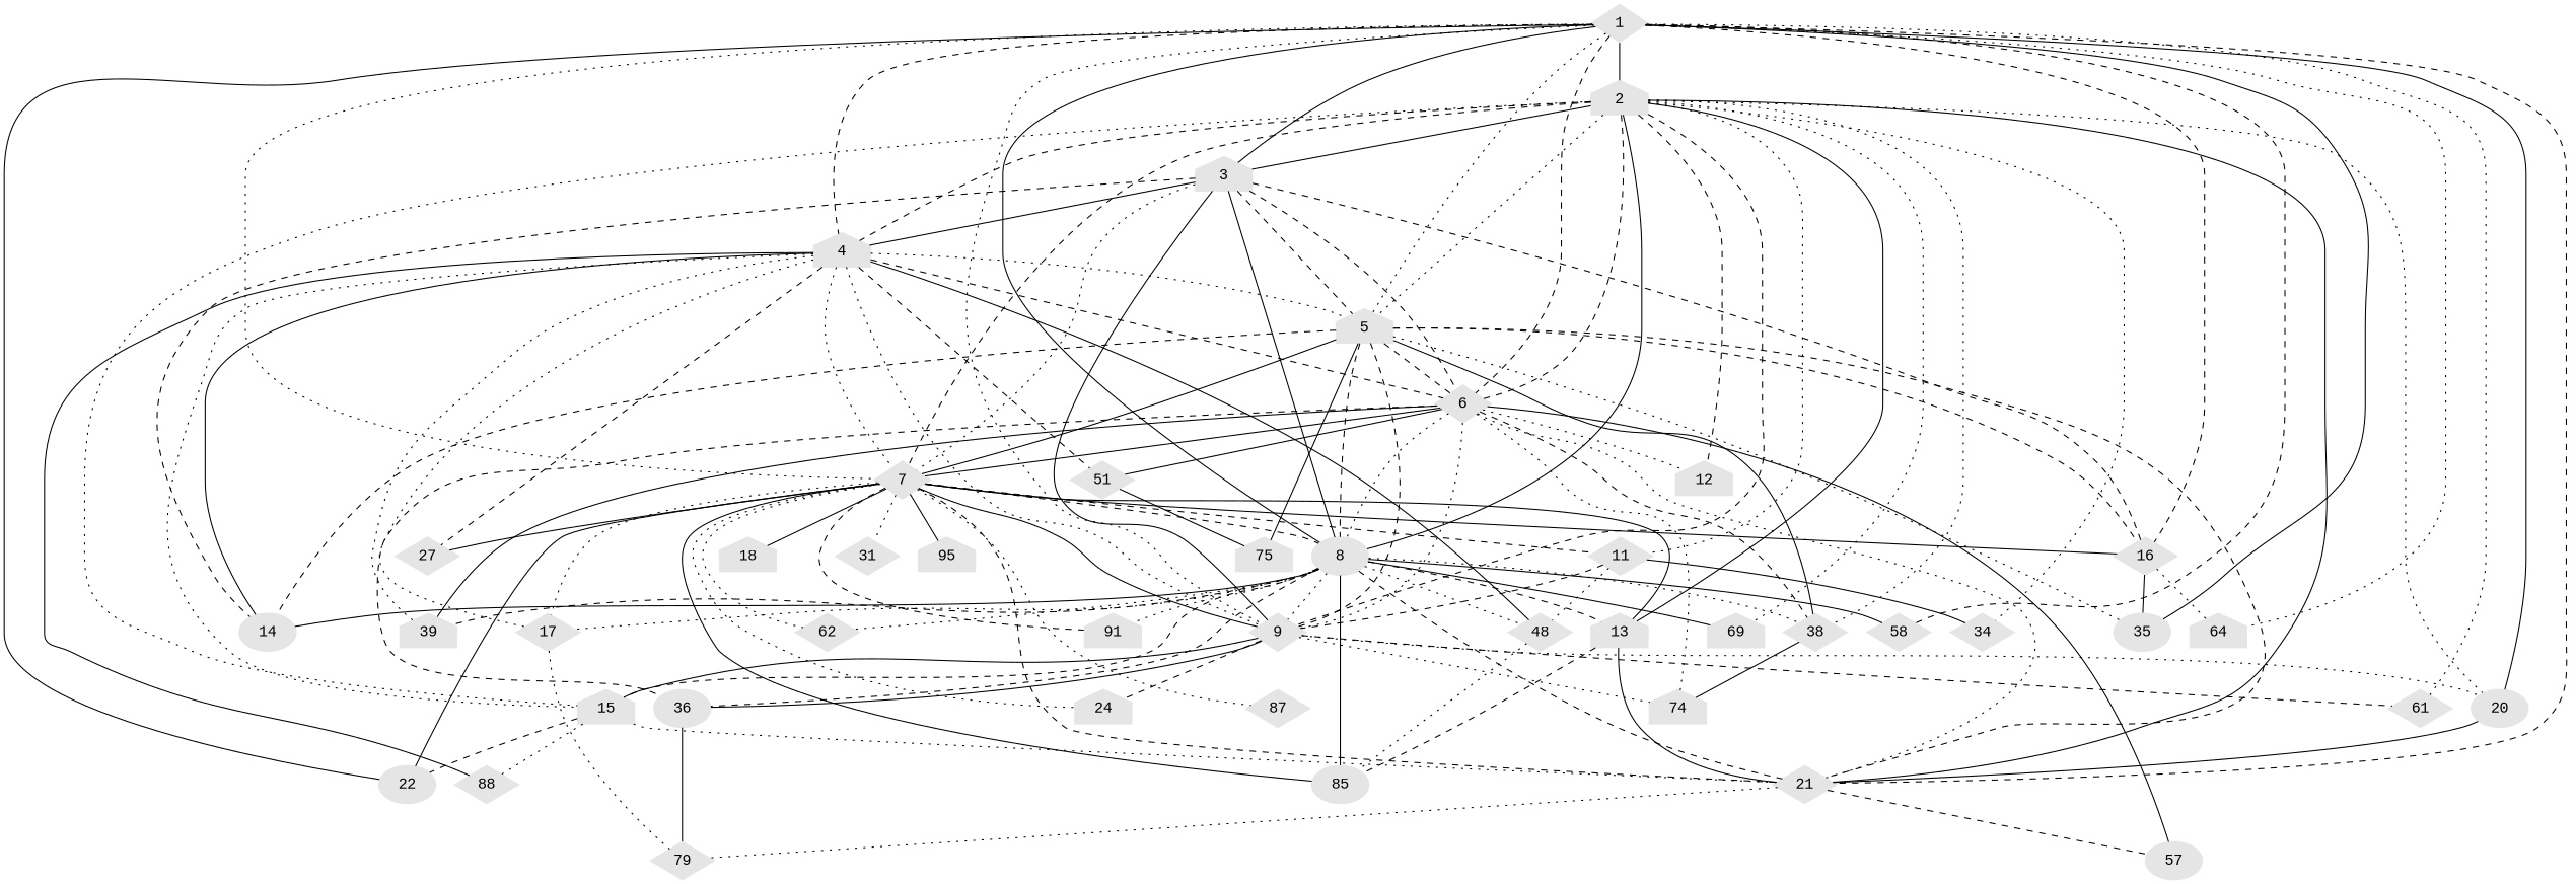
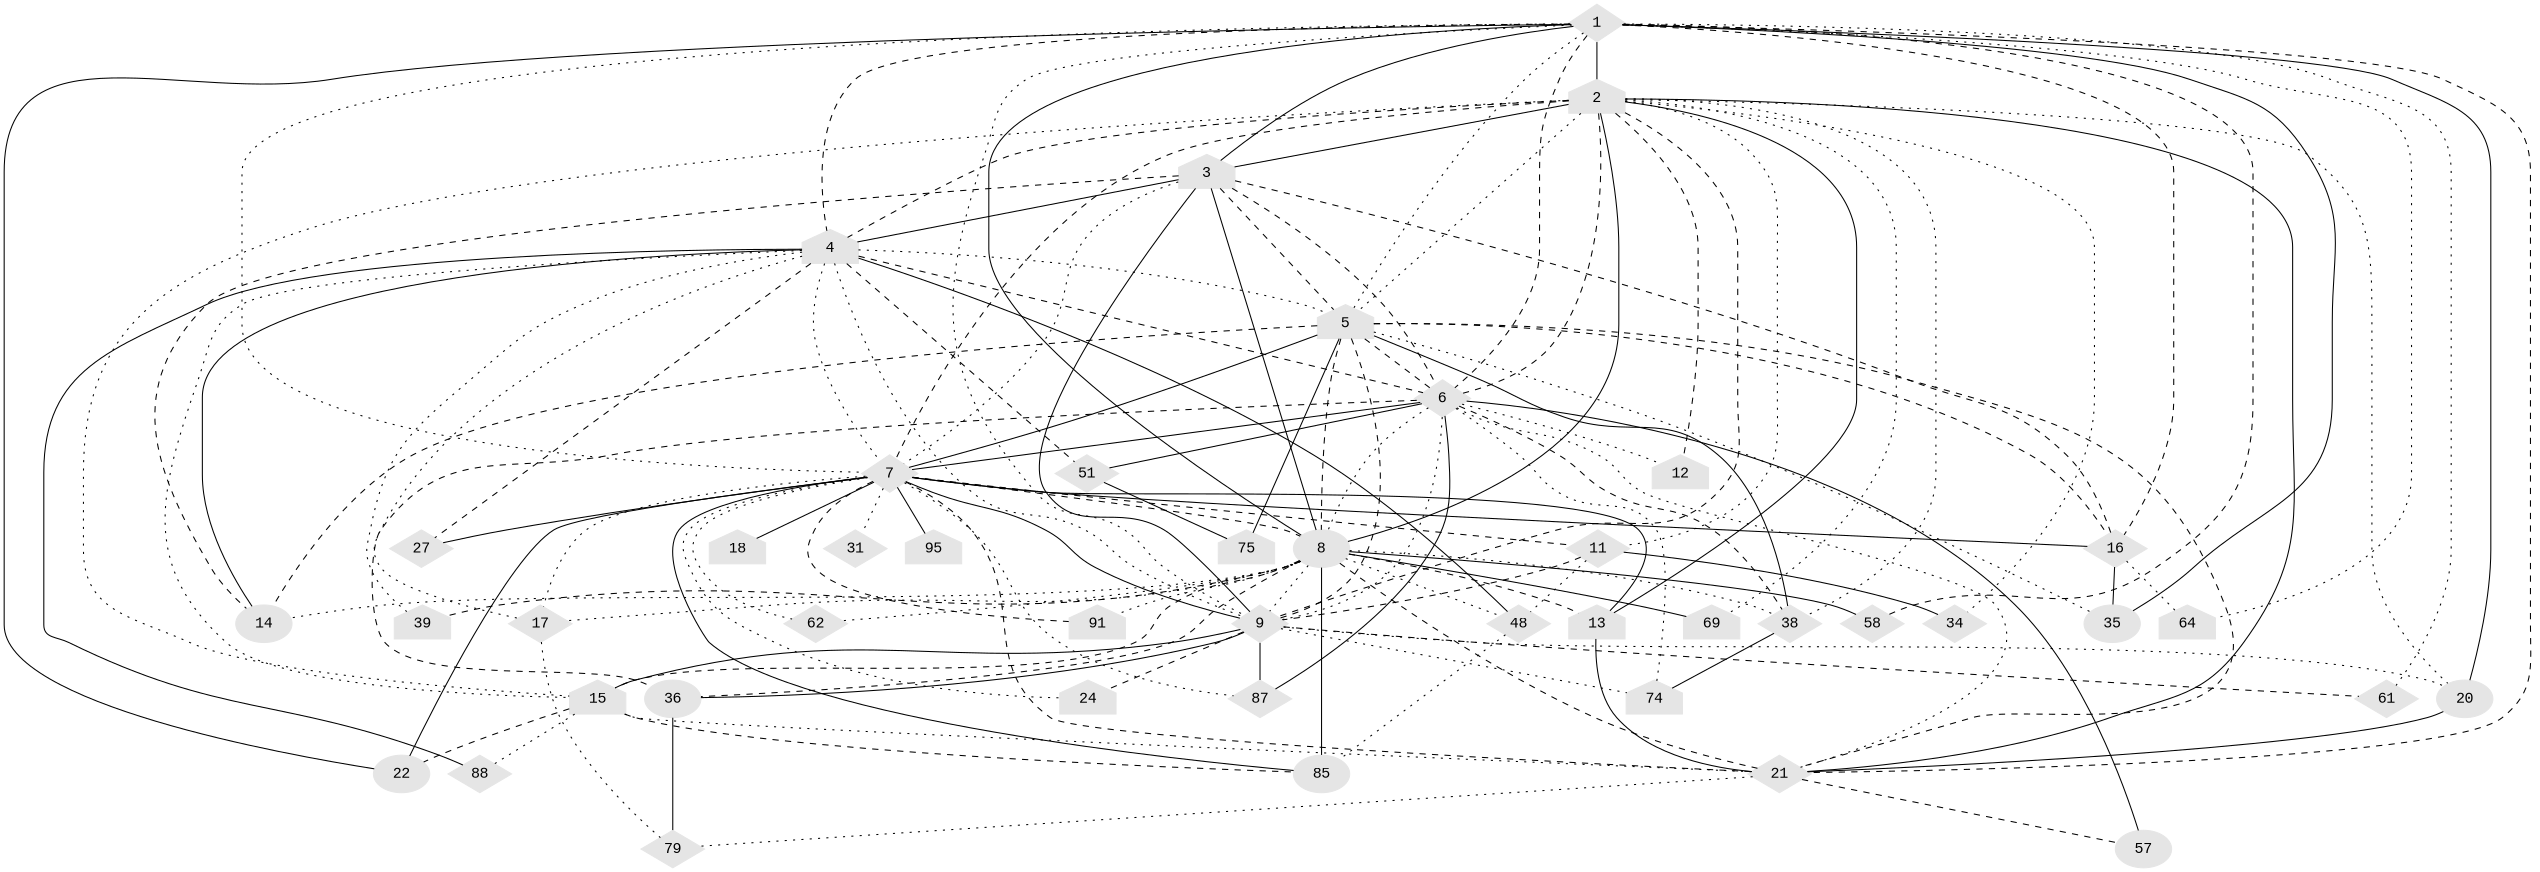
  graph {
    fontname="Liberation Mono"
    node [color=gray90 fontname="Liberation Mono" shape=diamond style=filled]
    edge [fontname="Liberation Mono" style=solid]
    1 [super="+66"]
    2 [shape=house super="+32+49+42+40+55+65+47"]
    3 [shape=house super="+93+37"]
    4 [shape=house super="+44+67+45+23"]
    5 [shape=house]
    6
    7 [super="+29+10+30"]
    8 [shape=ellipse super="+25+86+19"]
    9 [super="+73+28"]
    16 [super="+43+80+78"]
    20 [shape=ellipse]
    21 [super="+26+83+33+63+52"]
    22 [shape=ellipse]
    35 [shape=ellipse super="+89"]
    n15 [label=58]
    61
    64 [shape=house]
    11
    12 [shape=house]
    13 [shape=house super="+77"]
    15 [shape=house super="+100+41+81"]
    34
    38 [super="+101+108+70"]
    69 [shape=house]
    14 [shape=ellipse super="+72"]
    17 [super="+84"]
    27
    48 [super="+94+58"]
    51
    88
    39 [shape=house]
    75 [shape=house]
    36 [shape=ellipse super="+68"]
    57 [shape=ellipse]
    74 [shape=house]
    18 [shape=house]
    24 [shape=house super="+46"]
    31
    62
    85 [shape=ellipse super="+102"]
    87
    91 [shape=house]
    95 [shape=house]
    79
    1 -- 2 [weight=3]
    1 -- 3
    1 -- 4 [style=dashed]
    1 -- 5 [style=dotted]
    1 -- 6 [style=dashed]
    1 -- 7 [style=dotted weight=2]
    1 -- 8
    1 -- 9 [style=dotted weight=2]
    1 -- 16 [style=dashed weight=2]
    1 -- 20 [weight=2]
    1 -- 21 [style=dashed]
    1 -- 22
    1 -- 35
    1 -- n15 [style=dashed]
    1 -- 61 [style=dotted]
    1 -- 64 [style=dotted]
    2 -- 3
    2 -- 4 [style=dashed weight=3]
    2 -- 5 [style=dotted weight=2]
    2 -- 6 [style=dashed weight=3]
    2 -- 7 [style=dashed weight=4]
    2 -- 8
    2 -- 9 [style=dashed]
    2 -- 20 [style=dotted]
    2 -- 21 [weight=2]
    2 -- 11 [style=dotted]
    2 -- 12 [style=dashed]
    2 -- 13
    2 -- 15 [style=dotted]
    2 -- 34 [style=dotted]
    2 -- 38 [style=dotted]
    2 -- 69 [style=dotted]
    3 -- 4
    3 -- 5 [style=dashed]
    3 -- 6 [style=dashed weight=2]
    3 -- 7 [style=dotted weight=2]
    3 -- 8 [weight=2]
    3 -- 9
    3 -- 16 [style=dashed weight=2]
    3 -- 14 [style=dashed]
    4 -- 5 [style=dotted weight=2]
    4 -- 6 [style=dashed weight=2]
    4 -- 7 [style=dotted weight=2]
    4 -- 9 [style=dotted]
    4 -- 15 [style=dotted weight=3]
    4 -- 14
    4 -- 17 [style=dotted]
    4 -- 27 [style=dashed]
    4 -- 48
    4 -- 51 [style=dashed]
    4 -- 88
    4 -- 39 [style=dotted]
    5 -- 6 [style=dashed]
    5 -- 7 [weight=3]
    5 -- 8 [style=dashed weight=3]
    5 -- 9 [style=dashed]
    5 -- 16 [style=dashed]
    5 -- 21 [style=dashed]
    5 -- 35 [style=dotted]
    5 -- 38
    5 -- 14 [style=dashed]
    5 -- 75
    6 -- 7 [weight=2]
    6 -- 8 [style=dotted]
    6 -- 9 [style=dotted]
    6 -- 21 [style=dotted]
    6 -- 12 [style=dotted]
    6 -- 38 [style=dashed weight=2]
    6 -- 51
-   6 -- 39
+   6 -- 87
    6 -- 36 [style=dashed]
    6 -- 57
    6 -- 74 [style=dotted]
    7 -- 8 [style=dashed weight=5]
    7 -- 9 [weight=2]
    7 -- 16
    7 -- 21 [style=dashed weight=3]
    7 -- 22
    7 -- 11 [style=dashed]
    7 -- 13
    7 -- 17 [style=dotted]
    7 -- 27
    7 -- 18 [weight=2]
    7 -- 24 [style=dotted weight=2]
    7 -- 31 [style=dotted weight=2]
    7 -- 62 [style=dotted]
    7 -- 85
    7 -- 87 [style=dotted]
    7 -- 91 [style=dashed]
    7 -- 95
    8 -- 9 [style=dotted weight=2]
    8 -- 21 [style=dashed]
    8 -- n15
    8 -- 13 [style=dashed]
    8 -- 15 [style=dashed weight=2]
    8 -- 38 [style=dotted weight=2]
    8 -- 69
-   8 -- 14 [weight=2]
+   8 -- 14 [style=dotted weight=2]
    8 -- 17 [style=dotted]
    8 -- 48 [style=dotted weight=2]
    8 -- 39 [style=dashed]
    8 -- 36 [style=dashed weight=2]
    8 -- 62 [style=dotted]
    8 -- 85
    8 -- 91 [style=dotted]
    9 -- 20 [style=dotted]
    9 -- 61 [style=dashed]
    9 -- 15
    9 -- 36
    9 -- 74 [style=dotted]
    9 -- 24 [style=dashed]
+   9 -- 87
    16 -- 35
    16 -- 64 [style=dotted]
    20 -- 21
    21 -- 57 [style=dashed]
    21 -- 79 [style=dotted]
    11 -- 9 [style=dashed]
    11 -- 34
    11 -- 48 [style=dotted]
    13 -- 21
-   13 -- 85 [style=dashed]
+   15 -- 85 [style=dashed]
    15 -- 21 [style=dotted]
    15 -- 22 [style=dashed]
    15 -- 88 [style=dotted]
    38 -- 74
    17 -- 79 [style=dotted]
    48 -- 85 [style=dotted]
    51 -- 75
    36 -- 79
  }
